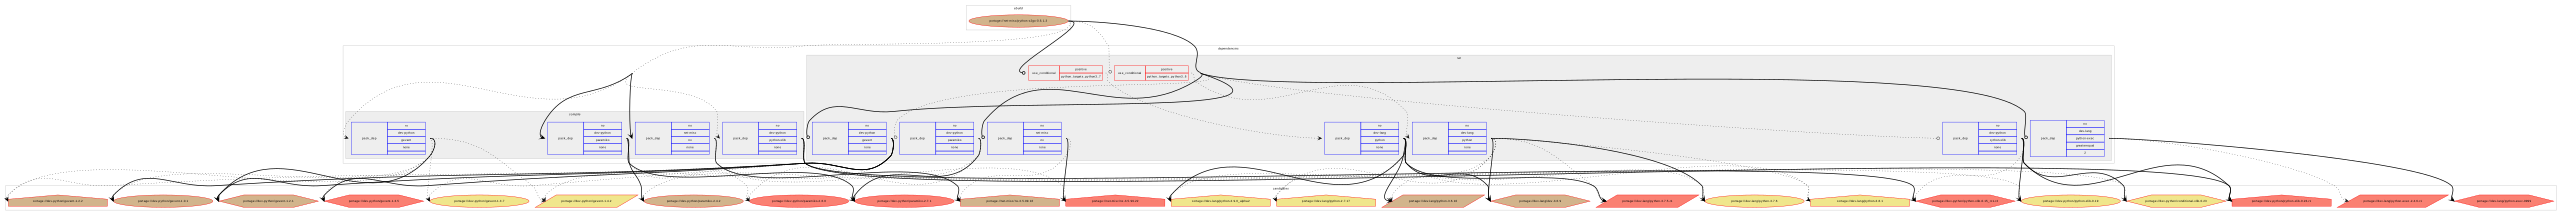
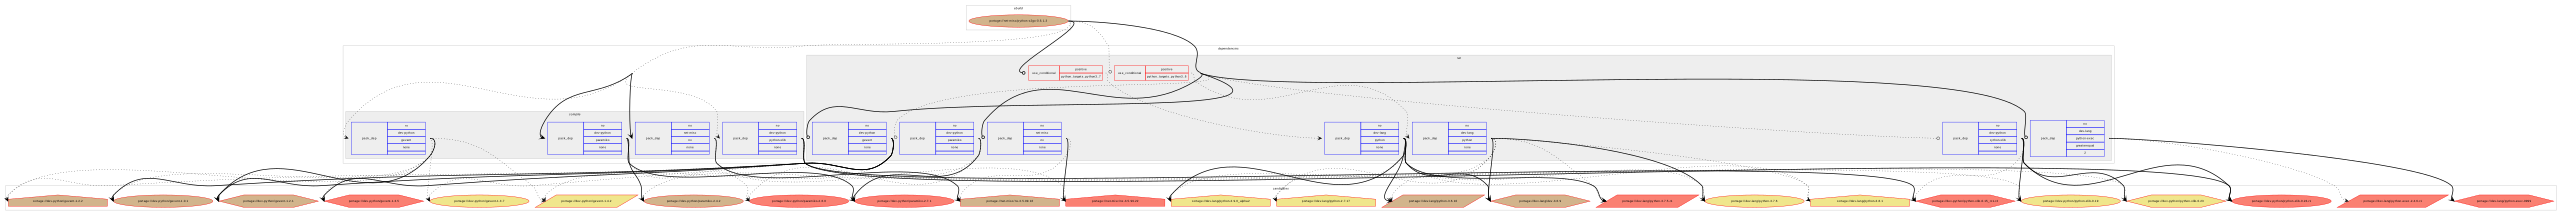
  digraph {
    compound=true
    concentrate=true
    fontname="Liberation Sans"
    fontsize=10
    newrank=true
    rankdir=TB
    ranksep=1.5
    node [color=red fontname="Liberation Sans" fontsize=10 shape=none style=filled]
    edge [arrowhead=vee fontname="Liberation Sans" headport=w style=dotted tailport=e weight=100]
    n1 [fillcolor=tan label="portage://net-misc/python-x2go-0.6.1.3" shape=ellipse width=4]
    n2 [color=blue label=<<TABLE BORDER="0" CELLBORDER="1" CELLSPACING="0" CELLPADDING="4" WIDTH="220"><TR><TD ROWSPAN="6" CELLPADDING="30">pack_dep</TD></TR><TR><TD WIDTH="110">no</TD></TR><TR><TD>dev-python</TD></TR><TR><TD>gevent</TD></TR><TR><TD>none</TD></TR><TR><TD></TD></TR></TABLE>> style=""]
    n3 [color=blue label=<<TABLE BORDER="0" CELLBORDER="1" CELLSPACING="0" CELLPADDING="4" WIDTH="220"><TR><TD ROWSPAN="6" CELLPADDING="30">pack_dep</TD></TR><TR><TD WIDTH="110">no</TD></TR><TR><TD>dev-python</TD></TR><TR><TD>paramiko</TD></TR><TR><TD>none</TD></TR><TR><TD></TD></TR></TABLE>> style=""]
    n4 [color=blue label=<<TABLE BORDER="0" CELLBORDER="1" CELLSPACING="0" CELLPADDING="4" WIDTH="220"><TR><TD ROWSPAN="6" CELLPADDING="30">pack_dep</TD></TR><TR><TD WIDTH="110">no</TD></TR><TR><TD>dev-python</TD></TR><TR><TD>python-xlib</TD></TR><TR><TD>none</TD></TR><TR><TD></TD></TR></TABLE>> style=""]
    n5 [color=blue label=<<TABLE BORDER="0" CELLBORDER="1" CELLSPACING="0" CELLPADDING="4" WIDTH="220"><TR><TD ROWSPAN="6" CELLPADDING="30">pack_dep</TD></TR><TR><TD WIDTH="110">no</TD></TR><TR><TD>net-misc</TD></TR><TR><TD>nx</TD></TR><TR><TD>none</TD></TR><TR><TD></TD></TR></TABLE>> style=""]
    n6 [color=blue label=<<TABLE BORDER="0" CELLBORDER="1" CELLSPACING="0" CELLPADDING="4" WIDTH="220"><TR><TD ROWSPAN="6" CELLPADDING="30">pack_dep</TD></TR><TR><TD WIDTH="110">no</TD></TR><TR><TD>dev-lang</TD></TR><TR><TD>python</TD></TR><TR><TD>none</TD></TR><TR><TD></TD></TR></TABLE>> style=""]
    n7 [label=<<TABLE BORDER="0" CELLBORDER="1" CELLSPACING="0" CELLPADDING="4"><TR><TD ROWSPAN="3" CELLPADDING="10">use_conditional</TD></TR><TR><TD>positive</TD></TR><TR><TD>python_targets_python3_6</TD></TR></TABLE>> style=""]
    n8 [color=blue label=<<TABLE BORDER="0" CELLBORDER="1" CELLSPACING="0" CELLPADDING="4" WIDTH="220"><TR><TD ROWSPAN="6" CELLPADDING="30">pack_dep</TD></TR><TR><TD WIDTH="110">no</TD></TR><TR><TD>dev-lang</TD></TR><TR><TD>python</TD></TR><TR><TD>none</TD></TR><TR><TD></TD></TR></TABLE>> style=""]
    n9 [label=<<TABLE BORDER="0" CELLBORDER="1" CELLSPACING="0" CELLPADDING="4"><TR><TD ROWSPAN="3" CELLPADDING="10">use_conditional</TD></TR><TR><TD>positive</TD></TR><TR><TD>python_targets_python3_7</TD></TR></TABLE>> style=""]
    n10 [color=blue label=<<TABLE BORDER="0" CELLBORDER="1" CELLSPACING="0" CELLPADDING="4" WIDTH="220"><TR><TD ROWSPAN="6" CELLPADDING="30">pack_dep</TD></TR><TR><TD WIDTH="110">no</TD></TR><TR><TD>dev-lang</TD></TR><TR><TD>python-exec</TD></TR><TR><TD>greaterequal</TD></TR><TR><TD>2</TD></TR></TABLE>> style=""]
    n11 [color=blue label=<<TABLE BORDER="0" CELLBORDER="1" CELLSPACING="0" CELLPADDING="4" WIDTH="220"><TR><TD ROWSPAN="6" CELLPADDING="30">pack_dep</TD></TR><TR><TD WIDTH="110">no</TD></TR><TR><TD>dev-python</TD></TR><TR><TD>gevent</TD></TR><TR><TD>none</TD></TR><TR><TD></TD></TR></TABLE>> style=""]
    n12 [color=blue label=<<TABLE BORDER="0" CELLBORDER="1" CELLSPACING="0" CELLPADDING="4" WIDTH="220"><TR><TD ROWSPAN="6" CELLPADDING="30">pack_dep</TD></TR><TR><TD WIDTH="110">no</TD></TR><TR><TD>dev-python</TD></TR><TR><TD>paramiko</TD></TR><TR><TD>none</TD></TR><TR><TD></TD></TR></TABLE>> style=""]
    n13 [color=blue label=<<TABLE BORDER="0" CELLBORDER="1" CELLSPACING="0" CELLPADDING="4" WIDTH="220"><TR><TD ROWSPAN="6" CELLPADDING="30">pack_dep</TD></TR><TR><TD WIDTH="110">no</TD></TR><TR><TD>dev-python</TD></TR><TR><TD>python-xlib</TD></TR><TR><TD>none</TD></TR><TR><TD></TD></TR></TABLE>> style=""]
    n14 [color=blue label=<<TABLE BORDER="0" CELLBORDER="1" CELLSPACING="0" CELLPADDING="4" WIDTH="220"><TR><TD ROWSPAN="6" CELLPADDING="30">pack_dep</TD></TR><TR><TD WIDTH="110">no</TD></TR><TR><TD>net-misc</TD></TR><TR><TD>nx</TD></TR><TR><TD>none</TD></TR><TR><TD></TD></TR></TABLE>> style=""]
    n15 [fillcolor=khaki label="portage://dev-python/gevent-1.4.2" shape=parallelogram width=4]
    n16 [fillcolor=khaki label="portage://dev-python/gevent-1.3.7" shape=ellipse width=4]
    n17 [fillcolor=salmon label="portage://dev-python/gevent-1.3.5" shape=hexagon width=4]
    n18 [fillcolor=tan label="portage://dev-python/gevent-1.2.2" shape=house width=4]
    n19 [fillcolor=tan label="portage://dev-python/gevent-1.2.1" shape=hexagon width=4]
    n20 [fillcolor=tan label="portage://dev-python/gevent-1.0.1" shape=ellipse width=4]
    n21 [fillcolor=salmon label="portage://dev-python/paramiko-2.7.1" shape=ellipse width=4]
    n22 [fillcolor=salmon label="portage://dev-python/paramiko-2.6.0" shape=ellipse width=4]
    n23 [fillcolor=tan label="portage://dev-python/paramiko-2.4.2" shape=ellipse width=4]
-   n24 [fillcolor=salmon label="portage://dev-python/python-xlib-0.23-r1" shape=house width=4]
-   n25 [fillcolor=khaki label="portage://dev-python/conditional-xlib-0.23" shape=hexagon width=4]
+   n24 [fillcolor=salmon label="portage://dev-python/python-xlib-0.23-r1" shape=ellipse width=4]
+   n25 [fillcolor=khaki label="portage://dev-python/python-xlib-0.23" shape=hexagon width=4]
    n26 [fillcolor=khaki label="portage://dev-python/python-xlib-0.19" shape=ellipse width=4]
    n27 [fillcolor=salmon label="portage://dev-python/python-xlib-0.15_rc1-r2" shape=hexagon width=4]
    n28 [fillcolor=salmon label="portage://net-misc/nx-3.5.99.22" shape=house width=4]
    n29 [fillcolor=tan label="portage://net-misc/nx-3.5.99.16" shape=house width=4]
    n30 [fillcolor=khaki label="portage://dev-lang/python-3.9.0_alpha2" shape=house width=4]
    n31 [fillcolor=khaki label="portage://dev-lang/python-3.8.1" shape=house width=4]
    n32 [fillcolor=khaki label="portage://dev-lang/python-3.7.6" shape=ellipse width=4]
    n33 [fillcolor=salmon label="portage://dev-lang/python-3.7.5-r1" shape=parallelogram width=4]
    n34 [fillcolor=tan label="portage://dev-lang/dev-3.6.9" shape=hexagon width=4]
    n35 [fillcolor=tan label="portage://dev-lang/python-3.6.10" shape=parallelogram width=4]
    n36 [fillcolor=khaki label="portage://dev-lang/python-2.7.17" shape=house width=4]
    n37 [fillcolor=salmon label="portage://dev-lang/python-exec-9999" shape=hexagon width=4]
    n38 [fillcolor=salmon label="portage://dev-lang/python-exec-2.4.6-r1" shape=parallelogram width=4]
    subgraph cluster_1 {
      color=gray
      label=<<i>dependencies</i>>
      subgraph cluster_2 {
        color=gray
        fillcolor="#eeeeee"
        label=<<i>compile</i>>
        style=filled
        subgraph sub_3 {
          color=gray
          fillcolor="#eeeeee"
          label=<<i>compile</i>>
          style=filled
          n2
        }
        subgraph sub_4 {
          color=gray
          fillcolor="#eeeeee"
          label=<<i>compile</i>>
          style=filled
          n3
        }
        subgraph sub_5 {
          color=gray
          fillcolor="#eeeeee"
          label=<<i>compile</i>>
          style=filled
          n4
        }
        subgraph sub_6 {
          color=gray
          fillcolor="#eeeeee"
          label=<<i>compile</i>>
          style=filled
          n5
        }
      }
      subgraph cluster_7 {
        color=gray
        fillcolor="#eeeeee"
        label=<<i>compile and run</i>>
        style=filled
      }
      subgraph cluster_8 {
        color=gray
        fillcolor="#eeeeee"
        label=<<i>run</i>>
        style=filled
        subgraph sub_9 {
          color=gray
          fillcolor="#eeeeee"
          label=<<i>run</i>>
          style=filled
          n7
          subgraph sub_10 {
            color=gray
            fillcolor="#eeeeee"
            label=<<i>run</i>>
            style=filled
            n6
          }
        }
        subgraph sub_11 {
          color=gray
          fillcolor="#eeeeee"
          label=<<i>run</i>>
          style=filled
          n9
          subgraph sub_12 {
            color=gray
            fillcolor="#eeeeee"
            label=<<i>run</i>>
            style=filled
            n8
          }
        }
        subgraph sub_13 {
          color=gray
          fillcolor="#eeeeee"
          label=<<i>run</i>>
          style=filled
          n10
        }
        subgraph sub_14 {
          color=gray
          fillcolor="#eeeeee"
          label=<<i>run</i>>
          style=filled
          n11
        }
        subgraph sub_15 {
          color=gray
          fillcolor="#eeeeee"
          label=<<i>run</i>>
          style=filled
          n12
        }
        subgraph sub_16 {
          color=gray
          fillcolor="#eeeeee"
          label=<<i>run</i>>
          style=filled
          n13
        }
        subgraph sub_17 {
          color=gray
          fillcolor="#eeeeee"
          label=<<i>run</i>>
          style=filled
          n14
        }
      }
    }
    subgraph cluster_18 {
      color=gray
      label=<<i>ebuild</i>>
      rank=same
      n1
    }
    subgraph cluster_19 {
      color=gray
      label=<<i>candidates</i>>
      rank=same
      subgraph sub_20 {
        color=black
        label=<<i>candidates</i>>
        nodesep=1
        rank=same
        n15
        n16
        n17
        n18
        n19
        n20
      }
      subgraph sub_21 {
        color=black
        label=<<i>candidates</i>>
        nodesep=1
        rank=same
        n21
        n22
        n23
      }
      subgraph sub_22 {
        color=black
        label=<<i>candidates</i>>
        nodesep=1
        rank=same
        n24
        n25
        n26
        n27
      }
      subgraph sub_23 {
        color=black
        label=<<i>candidates</i>>
        nodesep=1
        rank=same
        n28
        n29
      }
      subgraph sub_24 {
        color=black
        label=<<i>candidates</i>>
        nodesep=1
        rank=same
        n30
        n31
        n32
        n33
        n34
        n35
        n36
      }
      subgraph sub_25 {
        color=black
        label=<<i>candidates</i>>
        nodesep=1
        rank=same
        n30
        n31
        n32
        n33
        n34
        n35
        n36
      }
      subgraph sub_26 {
        color=black
        label=<<i>candidates</i>>
        nodesep=1
        rank=same
        n37
        n38
      }
      subgraph sub_27 {
        color=black
        label=<<i>candidates</i>>
        nodesep=1
        rank=same
        n15
        n16
        n17
        n18
        n19
        n20
      }
      subgraph sub_28 {
        color=black
        label=<<i>candidates</i>>
        nodesep=1
        rank=same
        n21
        n22
        n23
      }
      subgraph sub_29 {
        color=black
        label=<<i>candidates</i>>
        nodesep=1
        rank=same
        n24
        n25
        n26
        n27
      }
      subgraph sub_30 {
        color=black
        label=<<i>candidates</i>>
        nodesep=1
        rank=same
        n28
        n29
      }
    }
    n1 -> n2 [weight=20]
    n1 -> n3 [style=bold weight=20]
    n1 -> n4 [weight=20]
    n1 -> n5 [style=bold weight=20]
    n1 -> n7 [arrowhead=odot weight=20]
    n1 -> n9 [arrowhead=odot style=bold weight=20]
    n1 -> n10 [arrowhead=odot style=bold weight=20]
    n1 -> n11 [arrowhead=odot style=bold weight=20]
    n1 -> n12 [arrowhead=odot weight=20]
    n1 -> n13 [arrowhead=odot weight=20]
    n1 -> n14 [arrowhead=odot style=bold weight=20]
    n2 -> n15
    n2 -> n16
    n2 -> n17
    n2 -> n18
    n2 -> n19 [style=bold]
    n2 -> n20
    n3 -> n21 [style=bold]
    n3 -> n22
    n3 -> n23 [style=bold]
    n4 -> n24 [style=bold]
    n4 -> n25
    n4 -> n26
    n4 -> n27 [style=bold]
    n5 -> n28
    n5 -> n29 [style=bold]
    n6 -> n30
    n6 -> n31
    n6 -> n32 [style=bold]
    n6 -> n33
    n6 -> n34 [style=bold]
    n6 -> n35
    n6 -> n36
    n7 -> n6 [weight=20]
    n8 -> n30 [style=bold]
    n8 -> n31
    n8 -> n32
    n8 -> n33 [style=bold]
    n8 -> n34 [style=bold]
    n8 -> n35 [style=bold]
    n8 -> n36
    n9 -> n8 [weight=20]
    n10 -> n37 [style=bold]
    n10 -> n38
    n11 -> n15
    n11 -> n16
    n11 -> n17 [style=bold]
    n11 -> n18
    n11 -> n19 [style=bold]
    n11 -> n20 [style=bold]
    n12 -> n21 [style=bold]
    n12 -> n22
    n12 -> n23
    n13 -> n24 [style=bold]
    n13 -> n25 [style=bold]
    n13 -> n26 [style=bold]
    n13 -> n27
    n14 -> n28 [style=bold]
    n14 -> n29
  }
